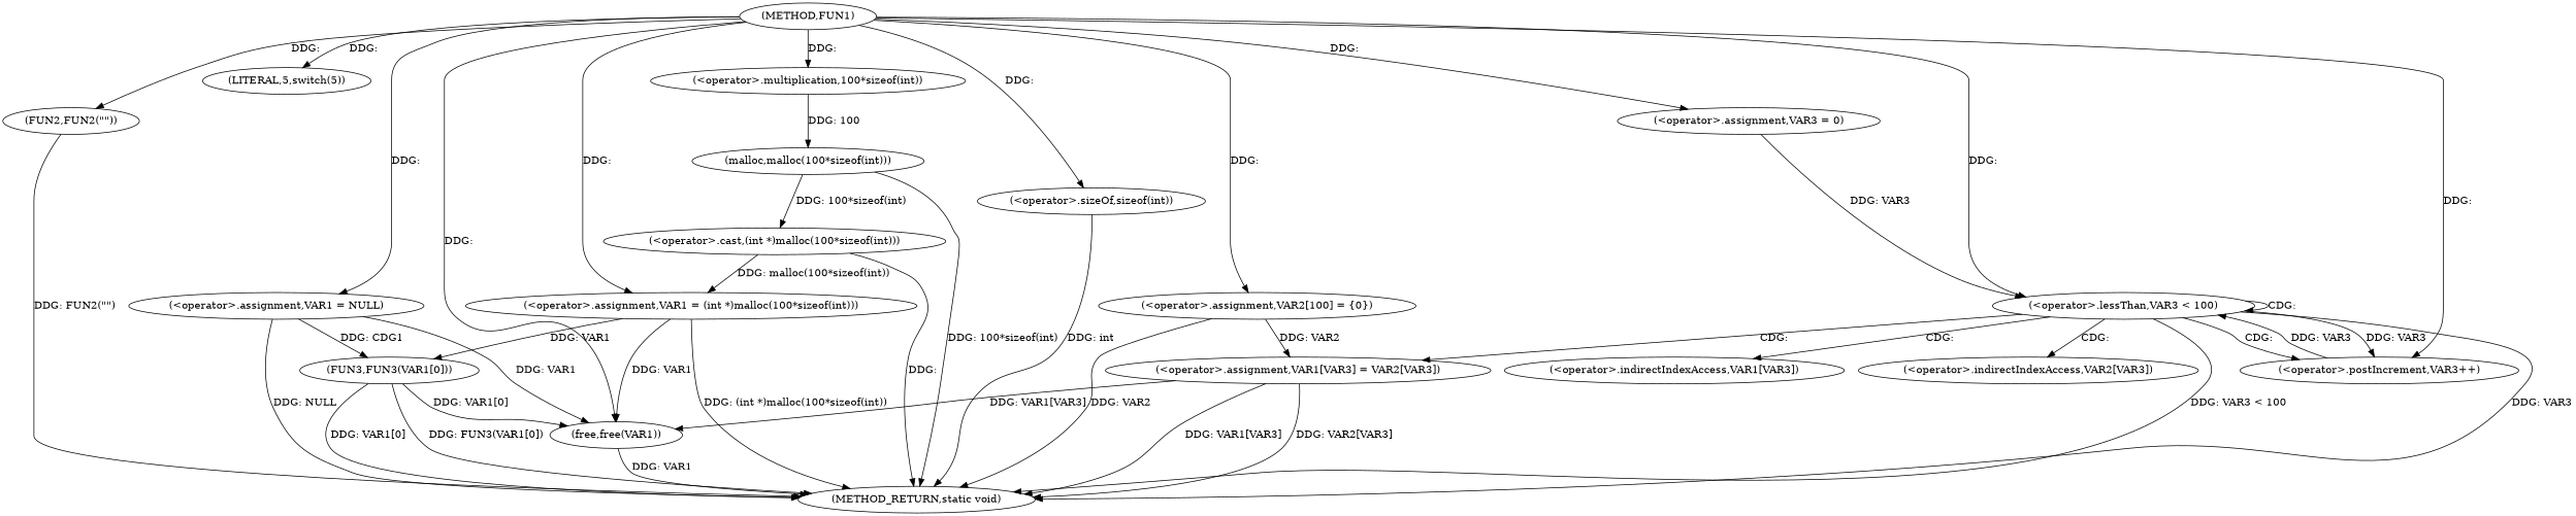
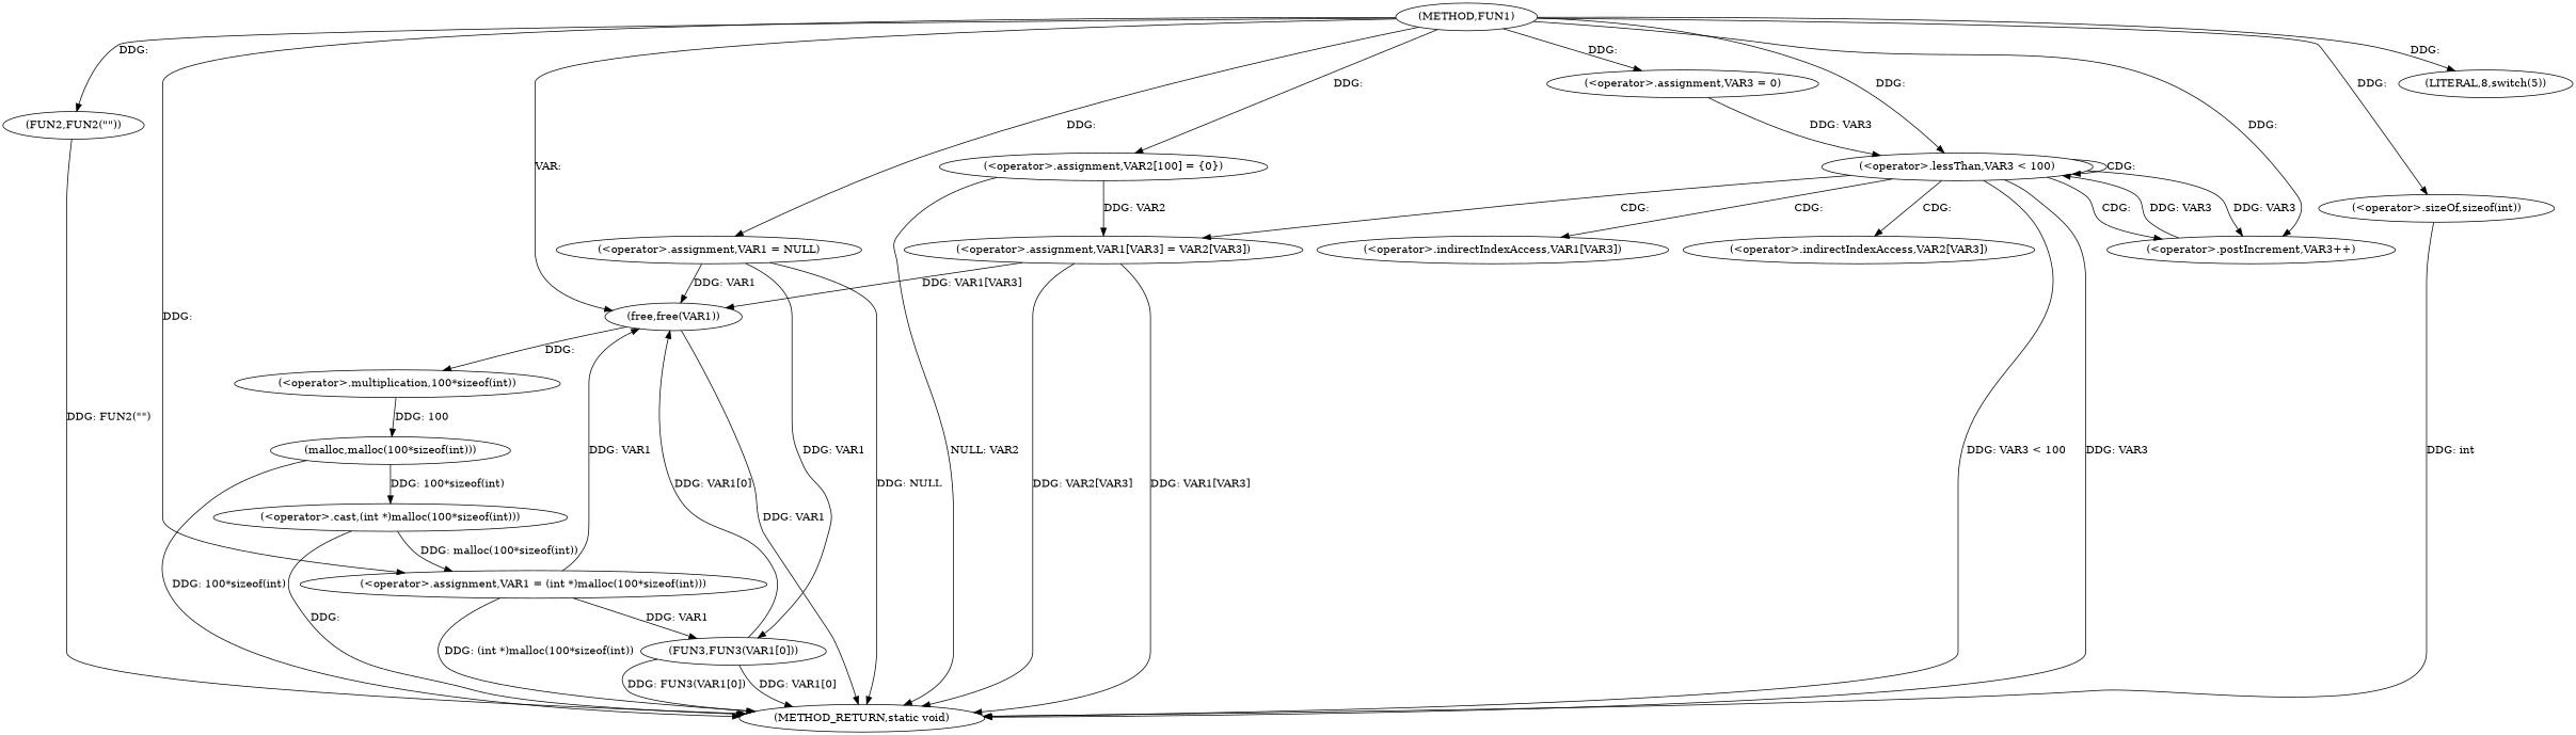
  digraph {
    n1 [label="(METHOD,FUN1)"]
    n2 [label="(<operator>.assignment,VAR1 = NULL)"]
-   n3 [label="(LITERAL,5,switch(5))"]
+   n3 [label="(LITERAL,8,switch(5))"]
    n4 [label="(FUN2,FUN2(\"\"))"]
    n5 [label="(<operator>.assignment,VAR1 = (int *)malloc(100*sizeof(int)))"]
    n6 [label="(<operator>.multiplication,100*sizeof(int))"]
    n7 [label="(<operator>.sizeOf,sizeof(int))"]
    n8 [label="(<operator>.assignment,VAR2[100] = {0})"]
    n9 [label="(<operator>.assignment,VAR3 = 0)"]
    n10 [label="(<operator>.lessThan,VAR3 < 100)"]
    n11 [label="(<operator>.postIncrement,VAR3++)"]
    n12 [label="(free,free(VAR1))"]
    n13 [label="(METHOD_RETURN,static void)"]
    n14 [label="(FUN3,FUN3(VAR1[0]))"]
    n15 [label="(malloc,malloc(100*sizeof(int)))"]
    n16 [label="(<operator>.assignment,VAR1[VAR3] = VAR2[VAR3])"]
    n17 [label="(<operator>.indirectIndexAccess,VAR1[VAR3])"]
    n18 [label="(<operator>.indirectIndexAccess,VAR2[VAR3])"]
    n19 [label="(<operator>.cast,(int *)malloc(100*sizeof(int)))"]
    n1 -> n2 [label="DDG: "]
    n1 -> n3 [label="DDG: "]
    n1 -> n4 [label="DDG: "]
    n1 -> n5 [label="DDG: "]
-   n1 -> n6 [label="DDG: "]
+   n12 -> n6 [label="DDG: "]
    n1 -> n7 [label="DDG: "]
    n1 -> n8 [label="DDG: "]
    n1 -> n9 [label="DDG: "]
    n1 -> n10 [label="DDG: "]
    n1 -> n11 [label="DDG: "]
-   n1 -> n12 [label="DDG: "]
+   n1 -> n12 [label="VAR: "]
    n2 -> n12 [label="DDG: VAR1"]
    n2 -> n13 [label="DDG: NULL"]
-   n2 -> n14 [label="DDG: CDG1"]
+   n2 -> n14 [label="DDG: VAR1"]
    n4 -> n13 [label="DDG: FUN2(\"\")"]
    n5 -> n12 [label="DDG: VAR1"]
    n5 -> n13 [label="DDG: (int *)malloc(100*sizeof(int))"]
    n5 -> n14 [label="DDG: VAR1"]
    n6 -> n15 [label="DDG: 100"]
    n7 -> n13 [label="DDG: int"]
-   n8 -> n13 [label="DDG: VAR2"]
+   n8 -> n13 [label="NULL: VAR2"]
    n8 -> n16 [label="DDG: VAR2"]
    n9 -> n10 [label="DDG: VAR3"]
    n10 -> n10 [label="CDG: "]
    n10 -> n11 [label="DDG: VAR3"]
    n10 -> n11 [label="CDG: "]
    n10 -> n13 [label="DDG: VAR3 < 100"]
    n10 -> n13 [label="DDG: VAR3"]
    n10 -> n16 [label="CDG: "]
    n10 -> n17 [label="CDG: "]
    n10 -> n18 [label="CDG: "]
    n11 -> n10 [label="DDG: VAR3"]
    n12 -> n13 [label="DDG: VAR1"]
    n14 -> n12 [label="DDG: VAR1[0]"]
    n14 -> n13 [label="DDG: VAR1[0]"]
    n14 -> n13 [label="DDG: FUN3(VAR1[0])"]
    n15 -> n13 [label="DDG: 100*sizeof(int)"]
    n15 -> n19 [label="DDG: 100*sizeof(int)"]
    n16 -> n12 [label="DDG: VAR1[VAR3]"]
    n16 -> n13 [label="DDG: VAR1[VAR3]"]
    n16 -> n13 [label="DDG: VAR2[VAR3]"]
    n19 -> n5 [label="DDG: malloc(100*sizeof(int))"]
    n19 -> n13 [label="DDG: "]
  }
